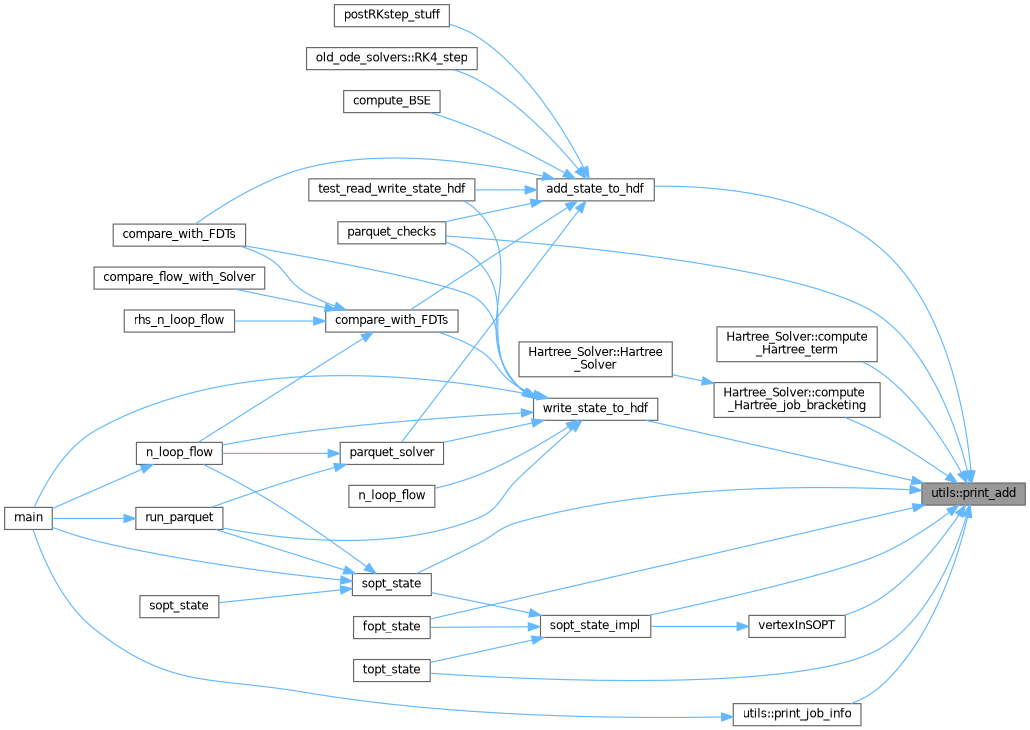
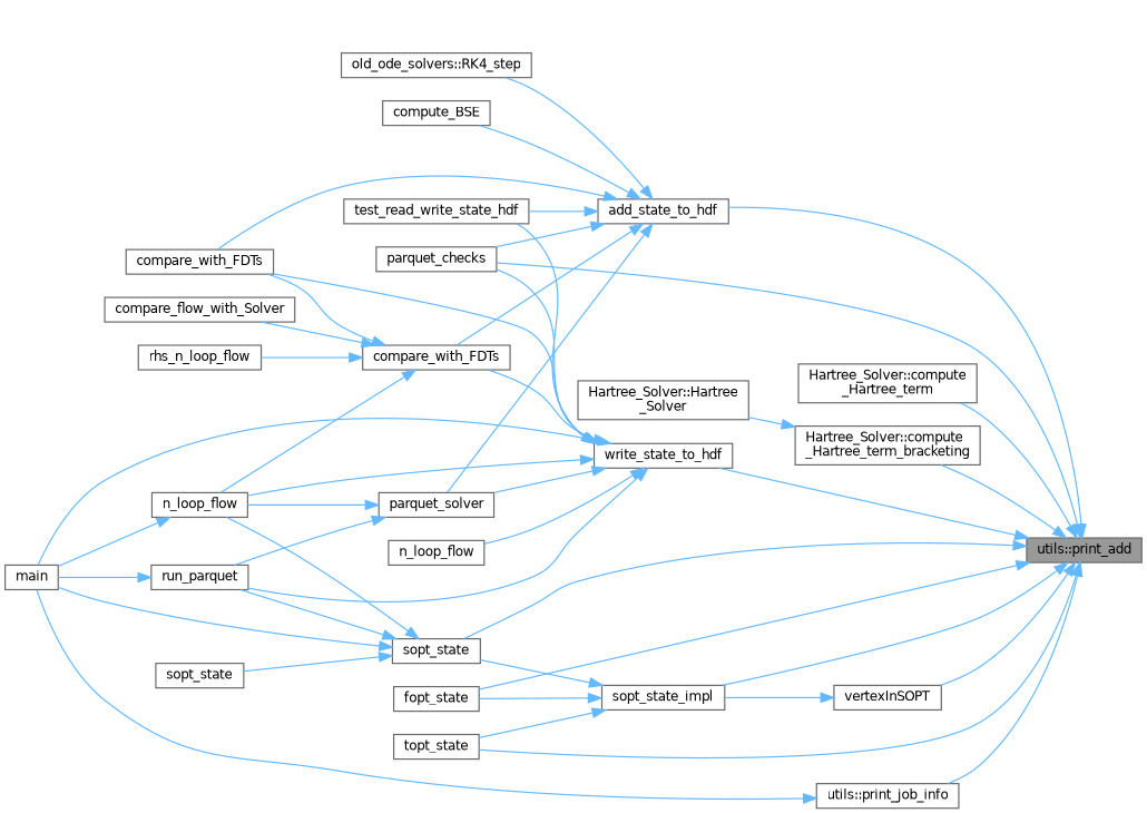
  digraph {
    rankdir=RL
    node [color=grey40 fillcolor=white fontname=Helvetica fontsize=10 shape=box style=filled]
    edge [color=steelblue1 dir=back fontname=Helvetica fontsize=10 labelfontname=Helvetica labelfontsize=10 style=solid]
    n1 [color=gray40 fillcolor=grey60 fontcolor=black height=0.2 label="utils::print_add" width=0.4]
    n2 [height=0.2 label=add_state_to_hdf width=0.4]
    n3 [height=0.2 label=parquet_checks width=0.4]
    n4 [height=0.2 label="Hartree_Solver::compute\l_Hartree_term" width=0.4]
-   n5 [height=0.2 label="Hartree_Solver::compute\l_Hartree_job_bracketing" width=0.4]
+   n5 [height=0.2 label="Hartree_Solver::compute\l_Hartree_term_bracketing" width=0.4]
    n6 [height=0.2 label=fopt_state width=0.4]
    n7 [height=0.2 label="utils::print_job_info" width=0.4]
    n8 [height=0.2 label=sopt_state width=0.4]
    n9 [height=0.2 label=sopt_state_impl width=0.4]
    n10 [height=0.2 label=topt_state width=0.4]
    n11 [height=0.2 label=vertexInSOPT width=0.4]
    n12 [height=0.2 label=write_state_to_hdf width=0.4]
    n13 [height=0.2 label=compare_with_FDTs width=0.4]
    n14 [height=0.2 label=compare_with_FDTs width=0.4]
    n15 [height=0.2 label=compute_BSE width=0.4]
    n16 [height=0.2 label=parquet_solver width=0.4]
-   n17 [height=0.2 label=postRKstep_stuff width=0.4]
    n18 [height=0.2 label="old_ode_solvers::RK4_step" width=0.4]
    n19 [height=0.2 label=test_read_write_state_hdf width=0.4]
    n20 [height=0.2 label="Hartree_Solver::Hartree\l_Solver" width=0.4]
    n21 [height=0.2 label=main width=0.4]
    n22 [height=0.2 label=n_loop_flow width=0.4]
    n23 [height=0.2 label=run_parquet width=0.4]
    n24 [height=0.2 label=sopt_state width=0.4]
    n25 [height=0.2 label=n_loop_flow width=0.4]
    n26 [height=0.2 label=compare_flow_with_Solver width=0.4]
    n27 [height=0.2 label=rhs_n_loop_flow width=0.4]
    n1 -> n2
    n1 -> n3
    n1 -> n4
    n1 -> n5
    n1 -> n6
    n1 -> n7
    n1 -> n8
    n1 -> n9
    n1 -> n10
    n1 -> n11
    n1 -> n12
    n2 -> n3
    n2 -> n13
    n2 -> n14
    n2 -> n15
    n2 -> n16
-   n2 -> n17
    n2 -> n18
    n2 -> n19
    n5 -> n20
    n7 -> n21
    n8 -> n21
    n8 -> n22
    n8 -> n23
    n8 -> n24
    n9 -> n6
    n9 -> n8
    n9 -> n10
    n11 -> n9
    n12 -> n3
    n12 -> n13
    n12 -> n14
    n12 -> n16
    n12 -> n19
    n12 -> n21
    n12 -> n22
    n12 -> n23
    n12 -> n25
    n14 -> n13
    n14 -> n22
    n14 -> n26
    n14 -> n27
    n16 -> n22
    n16 -> n23
    n22 -> n21
    n23 -> n21
  }
